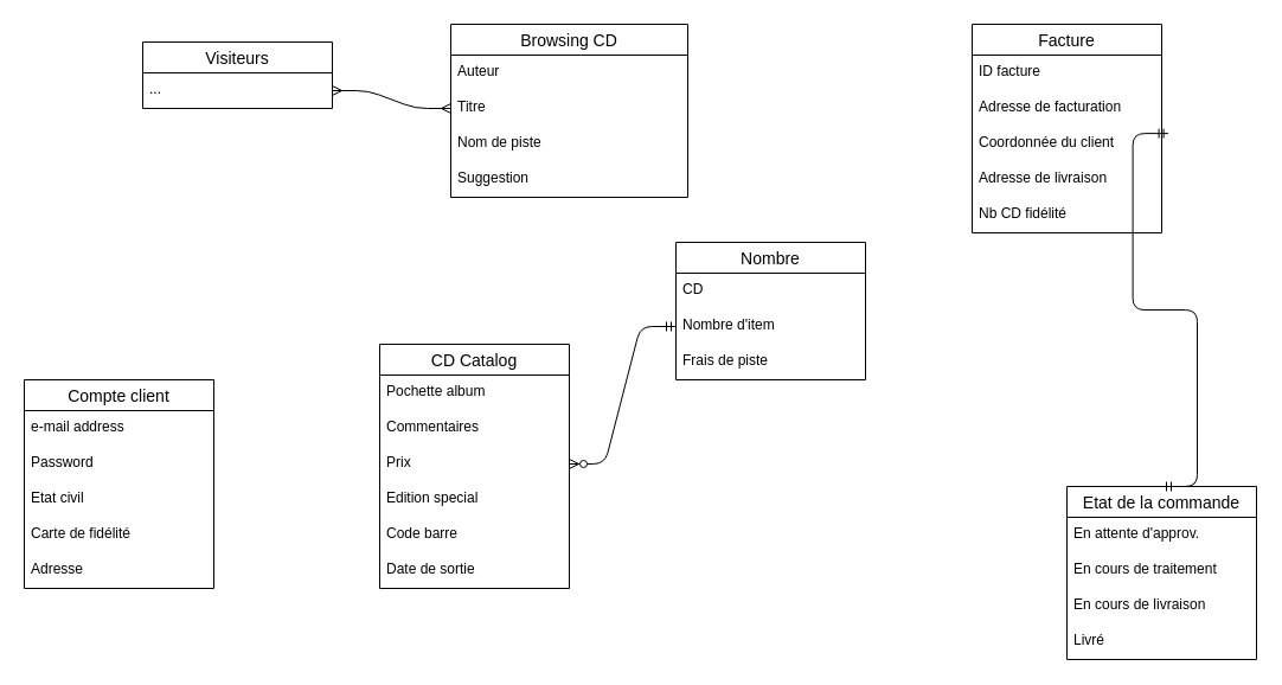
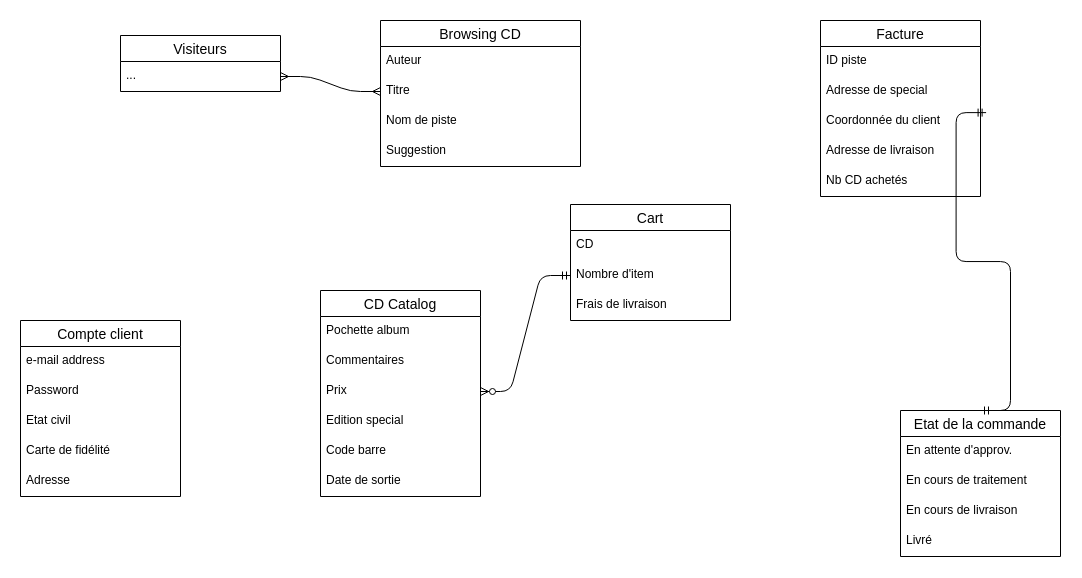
  <mxCell id="0" />
  <mxCell id="1" parent="0" />
  <mxCell id="2" value="Compte client" style="swimlane;fontStyle=0;childLayout=stackLayout;horizontal=1;startSize=26;horizontalStack=0;resizeParent=1;resizeParentMax=0;resizeLast=0;collapsible=1;marginBottom=0;align=center;fontSize=14;" vertex="1" parent="1"><mxGeometry x="20" y="320" width="160" height="176" as="geometry"><mxRectangle x="70" y="180" width="120" height="26" as="alternateBounds" /></mxGeometry></mxCell>
  <mxCell id="3" value="e-mail address" style="text;strokeColor=none;fillColor=none;spacingLeft=4;spacingRight=4;overflow=hidden;rotatable=0;points=[[0,0.5],[1,0.5]];portConstraint=eastwest;fontSize=12;" vertex="1" parent="2"><mxGeometry y="26" width="160" height="30" as="geometry" /></mxCell>
  <mxCell id="4" value="Password" style="text;strokeColor=none;fillColor=none;spacingLeft=4;spacingRight=4;overflow=hidden;rotatable=0;points=[[0,0.5],[1,0.5]];portConstraint=eastwest;fontSize=12;" vertex="1" parent="2"><mxGeometry y="56" width="160" height="30" as="geometry" /></mxCell>
  <mxCell id="5" value="Etat civil" style="text;strokeColor=none;fillColor=none;spacingLeft=4;spacingRight=4;overflow=hidden;rotatable=0;points=[[0,0.5],[1,0.5]];portConstraint=eastwest;fontSize=12;" vertex="1" parent="2"><mxGeometry y="86" width="160" height="30" as="geometry" /></mxCell>
  <mxCell id="6" value="Carte de fidélité" style="text;strokeColor=none;fillColor=none;spacingLeft=4;spacingRight=4;overflow=hidden;rotatable=0;points=[[0,0.5],[1,0.5]];portConstraint=eastwest;fontSize=12;" vertex="1" parent="2"><mxGeometry y="116" width="160" height="30" as="geometry" /></mxCell>
  <mxCell id="7" value="Adresse" style="text;strokeColor=none;fillColor=none;spacingLeft=4;spacingRight=4;overflow=hidden;rotatable=0;points=[[0,0.5],[1,0.5]];portConstraint=eastwest;fontSize=12;" vertex="1" parent="2"><mxGeometry y="146" width="160" height="30" as="geometry" /></mxCell>
  <mxCell id="8" value="CD Catalog" style="swimlane;fontStyle=0;childLayout=stackLayout;horizontal=1;startSize=26;horizontalStack=0;resizeParent=1;resizeParentMax=0;resizeLast=0;collapsible=1;marginBottom=0;align=center;fontSize=14;" vertex="1" parent="1"><mxGeometry x="320" y="290" width="160" height="206" as="geometry" /></mxCell>
  <mxCell id="9" value="Pochette album" style="text;strokeColor=none;fillColor=none;spacingLeft=4;spacingRight=4;overflow=hidden;rotatable=0;points=[[0,0.5],[1,0.5]];portConstraint=eastwest;fontSize=12;" vertex="1" parent="8"><mxGeometry y="26" width="160" height="30" as="geometry" /></mxCell>
  <mxCell id="10" value="Commentaires" style="text;strokeColor=none;fillColor=none;spacingLeft=4;spacingRight=4;overflow=hidden;rotatable=0;points=[[0,0.5],[1,0.5]];portConstraint=eastwest;fontSize=12;" vertex="1" parent="8"><mxGeometry y="56" width="160" height="30" as="geometry" /></mxCell>
  <mxCell id="11" value="Prix" style="text;strokeColor=none;fillColor=none;spacingLeft=4;spacingRight=4;overflow=hidden;rotatable=0;points=[[0,0.5],[1,0.5]];portConstraint=eastwest;fontSize=12;" vertex="1" parent="8"><mxGeometry y="86" width="160" height="30" as="geometry" /></mxCell>
  <mxCell id="12" value="Edition special" style="text;strokeColor=none;fillColor=none;spacingLeft=4;spacingRight=4;overflow=hidden;rotatable=0;points=[[0,0.5],[1,0.5]];portConstraint=eastwest;fontSize=12;" vertex="1" parent="8"><mxGeometry y="116" width="160" height="30" as="geometry" /></mxCell>
  <mxCell id="13" value="Code barre" style="text;strokeColor=none;fillColor=none;spacingLeft=4;spacingRight=4;overflow=hidden;rotatable=0;points=[[0,0.5],[1,0.5]];portConstraint=eastwest;fontSize=12;" vertex="1" parent="8"><mxGeometry y="146" width="160" height="30" as="geometry" /></mxCell>
  <mxCell id="14" value="Date de sortie" style="text;strokeColor=none;fillColor=none;spacingLeft=4;spacingRight=4;overflow=hidden;rotatable=0;points=[[0,0.5],[1,0.5]];portConstraint=eastwest;fontSize=12;" vertex="1" parent="8"><mxGeometry y="176" width="160" height="30" as="geometry" /></mxCell>
- <mxCell id="15" value="Nombre" style="swimlane;fontStyle=0;childLayout=stackLayout;horizontal=1;startSize=26;horizontalStack=0;resizeParent=1;resizeParentMax=0;resizeLast=0;collapsible=1;marginBottom=0;align=center;fontSize=14;" vertex="1" parent="1"><mxGeometry x="570" y="204" width="160" height="116" as="geometry" /></mxCell>
+ <mxCell id="15" value="Cart" style="swimlane;fontStyle=0;childLayout=stackLayout;horizontal=1;startSize=26;horizontalStack=0;resizeParent=1;resizeParentMax=0;resizeLast=0;collapsible=1;marginBottom=0;align=center;fontSize=14;" vertex="1" parent="1"><mxGeometry x="570" y="204" width="160" height="116" as="geometry" /></mxCell>
  <mxCell id="16" value="CD" style="text;strokeColor=none;fillColor=none;spacingLeft=4;spacingRight=4;overflow=hidden;rotatable=0;points=[[0,0.5],[1,0.5]];portConstraint=eastwest;fontSize=12;" vertex="1" parent="15"><mxGeometry y="26" width="160" height="30" as="geometry" /></mxCell>
  <mxCell id="17" value="Nombre d'item" style="text;strokeColor=none;fillColor=none;spacingLeft=4;spacingRight=4;overflow=hidden;rotatable=0;points=[[0,0.5],[1,0.5]];portConstraint=eastwest;fontSize=12;" vertex="1" parent="15"><mxGeometry y="56" width="160" height="30" as="geometry" /></mxCell>
- <mxCell id="18" value="Frais de piste " style="text;strokeColor=none;fillColor=none;spacingLeft=4;spacingRight=4;overflow=hidden;rotatable=0;points=[[0,0.5],[1,0.5]];portConstraint=eastwest;fontSize=12;" vertex="1" parent="15"><mxGeometry y="86" width="160" height="30" as="geometry" /></mxCell>
+ <mxCell id="18" value="Frais de livraison " style="text;strokeColor=none;fillColor=none;spacingLeft=4;spacingRight=4;overflow=hidden;rotatable=0;points=[[0,0.5],[1,0.5]];portConstraint=eastwest;fontSize=12;" vertex="1" parent="15"><mxGeometry y="86" width="160" height="30" as="geometry" /></mxCell>
  <mxCell id="19" value="Facture" style="swimlane;fontStyle=0;childLayout=stackLayout;horizontal=1;startSize=26;horizontalStack=0;resizeParent=1;resizeParentMax=0;resizeLast=0;collapsible=1;marginBottom=0;align=center;fontSize=14;" vertex="1" parent="1"><mxGeometry x="820" y="20" width="160" height="176" as="geometry" /></mxCell>
- <mxCell id="20" value="ID facture" style="text;strokeColor=none;fillColor=none;spacingLeft=4;spacingRight=4;overflow=hidden;rotatable=0;points=[[0,0.5],[1,0.5]];portConstraint=eastwest;fontSize=12;" vertex="1" parent="19"><mxGeometry y="26" width="160" height="30" as="geometry" /></mxCell>
- <mxCell id="21" value="Adresse de facturation" style="text;strokeColor=none;fillColor=none;spacingLeft=4;spacingRight=4;overflow=hidden;rotatable=0;points=[[0,0.5],[1,0.5]];portConstraint=eastwest;fontSize=12;" vertex="1" parent="19"><mxGeometry y="56" width="160" height="30" as="geometry" /></mxCell>
+ <mxCell id="20" value="ID piste" style="text;strokeColor=none;fillColor=none;spacingLeft=4;spacingRight=4;overflow=hidden;rotatable=0;points=[[0,0.5],[1,0.5]];portConstraint=eastwest;fontSize=12;" vertex="1" parent="19"><mxGeometry y="26" width="160" height="30" as="geometry" /></mxCell>
+ <mxCell id="21" value="Adresse de special" style="text;strokeColor=none;fillColor=none;spacingLeft=4;spacingRight=4;overflow=hidden;rotatable=0;points=[[0,0.5],[1,0.5]];portConstraint=eastwest;fontSize=12;" vertex="1" parent="19"><mxGeometry y="56" width="160" height="30" as="geometry" /></mxCell>
  <mxCell id="22" value="Coordonnée du client" style="text;strokeColor=none;fillColor=none;spacingLeft=4;spacingRight=4;overflow=hidden;rotatable=0;points=[[0,0.5],[1,0.5]];portConstraint=eastwest;fontSize=12;" vertex="1" parent="19"><mxGeometry y="86" width="160" height="30" as="geometry" /></mxCell>
  <mxCell id="23" value="Adresse de livraison" style="text;strokeColor=none;fillColor=none;spacingLeft=4;spacingRight=4;overflow=hidden;rotatable=0;points=[[0,0.5],[1,0.5]];portConstraint=eastwest;fontSize=12;" vertex="1" parent="19"><mxGeometry y="116" width="160" height="30" as="geometry" /></mxCell>
- <mxCell id="24" value="Nb CD fidélité" style="text;strokeColor=none;fillColor=none;spacingLeft=4;spacingRight=4;overflow=hidden;rotatable=0;points=[[0,0.5],[1,0.5]];portConstraint=eastwest;fontSize=12;" vertex="1" parent="19"><mxGeometry y="146" width="160" height="30" as="geometry" /></mxCell>
+ <mxCell id="24" value="Nb CD achetés" style="text;strokeColor=none;fillColor=none;spacingLeft=4;spacingRight=4;overflow=hidden;rotatable=0;points=[[0,0.5],[1,0.5]];portConstraint=eastwest;fontSize=12;" vertex="1" parent="19"><mxGeometry y="146" width="160" height="30" as="geometry" /></mxCell>
  <mxCell id="25" value="Etat de la commande" style="swimlane;fontStyle=0;childLayout=stackLayout;horizontal=1;startSize=26;horizontalStack=0;resizeParent=1;resizeParentMax=0;resizeLast=0;collapsible=1;marginBottom=0;align=center;fontSize=14;" vertex="1" parent="1"><mxGeometry x="900" y="410" width="160" height="146" as="geometry" /></mxCell>
  <mxCell id="26" value="En attente d'approv." style="text;strokeColor=none;fillColor=none;spacingLeft=4;spacingRight=4;overflow=hidden;rotatable=0;points=[[0,0.5],[1,0.5]];portConstraint=eastwest;fontSize=12;" vertex="1" parent="25"><mxGeometry y="26" width="160" height="30" as="geometry" /></mxCell>
  <mxCell id="27" value="En cours de traitement" style="text;strokeColor=none;fillColor=none;spacingLeft=4;spacingRight=4;overflow=hidden;rotatable=0;points=[[0,0.5],[1,0.5]];portConstraint=eastwest;fontSize=12;" vertex="1" parent="25"><mxGeometry y="56" width="160" height="30" as="geometry" /></mxCell>
  <mxCell id="28" value="En cours de livraison" style="text;strokeColor=none;fillColor=none;spacingLeft=4;spacingRight=4;overflow=hidden;rotatable=0;points=[[0,0.5],[1,0.5]];portConstraint=eastwest;fontSize=12;" vertex="1" parent="25"><mxGeometry y="86" width="160" height="30" as="geometry" /></mxCell>
  <mxCell id="29" value="Livré" style="text;strokeColor=none;fillColor=none;spacingLeft=4;spacingRight=4;overflow=hidden;rotatable=0;points=[[0,0.5],[1,0.5]];portConstraint=eastwest;fontSize=12;" vertex="1" parent="25"><mxGeometry y="116" width="160" height="30" as="geometry" /></mxCell>
  <mxCell id="30" value="Browsing CD" style="swimlane;fontStyle=0;childLayout=stackLayout;horizontal=1;startSize=26;horizontalStack=0;resizeParent=1;resizeParentMax=0;resizeLast=0;collapsible=1;marginBottom=0;align=center;fontSize=14;" vertex="1" parent="1"><mxGeometry x="380" y="20" width="200" height="146" as="geometry" /></mxCell>
  <mxCell id="31" value="Auteur" style="text;strokeColor=none;fillColor=none;spacingLeft=4;spacingRight=4;overflow=hidden;rotatable=0;points=[[0,0.5],[1,0.5]];portConstraint=eastwest;fontSize=12;" vertex="1" parent="30"><mxGeometry y="26" width="200" height="30" as="geometry" /></mxCell>
  <mxCell id="32" value="Titre" style="text;strokeColor=none;fillColor=none;spacingLeft=4;spacingRight=4;overflow=hidden;rotatable=0;points=[[0,0.5],[1,0.5]];portConstraint=eastwest;fontSize=12;" vertex="1" parent="30"><mxGeometry y="56" width="200" height="30" as="geometry" /></mxCell>
  <mxCell id="33" value="Nom de piste" style="text;strokeColor=none;fillColor=none;spacingLeft=4;spacingRight=4;overflow=hidden;rotatable=0;points=[[0,0.5],[1,0.5]];portConstraint=eastwest;fontSize=12;" vertex="1" parent="30"><mxGeometry y="86" width="200" height="30" as="geometry" /></mxCell>
  <mxCell id="34" value="Suggestion" style="text;strokeColor=none;fillColor=none;spacingLeft=4;spacingRight=4;overflow=hidden;rotatable=0;points=[[0,0.5],[1,0.5]];portConstraint=eastwest;fontSize=12;" vertex="1" parent="30"><mxGeometry y="116" width="200" height="30" as="geometry" /></mxCell>
  <mxCell id="35" value="Visiteurs" style="swimlane;fontStyle=0;childLayout=stackLayout;horizontal=1;startSize=26;horizontalStack=0;resizeParent=1;resizeParentMax=0;resizeLast=0;collapsible=1;marginBottom=0;align=center;fontSize=14;" vertex="1" parent="1"><mxGeometry x="120" y="35" width="160" height="56" as="geometry" /></mxCell>
  <mxCell id="36" value="..." style="text;strokeColor=none;fillColor=none;spacingLeft=4;spacingRight=4;overflow=hidden;rotatable=0;points=[[0,0.5],[1,0.5]];portConstraint=eastwest;fontSize=12;" vertex="1" parent="35"><mxGeometry y="26" width="160" height="30" as="geometry" /></mxCell>
  <mxCell id="37" value="" style="edgeStyle=entityRelationEdgeStyle;fontSize=12;html=1;endArrow=ERmany;startArrow=ERmany;entryX=0;entryY=0.5;entryDx=0;entryDy=0;" edge="1" parent="1" source="36" target="32"><mxGeometry width="100" height="100" relative="1" as="geometry"><mxPoint x="570" y="260" as="sourcePoint" /><mxPoint x="670" y="160" as="targetPoint" /></mxGeometry></mxCell>
  <mxCell id="38" value="" style="edgeStyle=entityRelationEdgeStyle;fontSize=12;html=1;endArrow=ERzeroToMany;startArrow=ERmandOne;exitX=0;exitY=0.5;exitDx=0;exitDy=0;entryX=1;entryY=0.5;entryDx=0;entryDy=0;" edge="1" parent="1" source="17" target="11"><mxGeometry width="100" height="100" relative="1" as="geometry"><mxPoint x="330" y="380" as="sourcePoint" /><mxPoint x="480" y="240" as="targetPoint" /></mxGeometry></mxCell>
  <mxCell id="39" value="" style="edgeStyle=entityRelationEdgeStyle;fontSize=12;html=1;endArrow=ERmandOne;startArrow=ERmandOne;entryX=1.035;entryY=0.204;entryDx=0;entryDy=0;exitX=0.5;exitY=0;exitDx=0;exitDy=0;entryPerimeter=0;" edge="1" parent="1" source="25" target="22"><mxGeometry width="100" height="100" relative="1" as="geometry"><mxPoint x="740" y="285" as="sourcePoint" /><mxPoint x="830" y="131" as="targetPoint" /></mxGeometry></mxCell>
